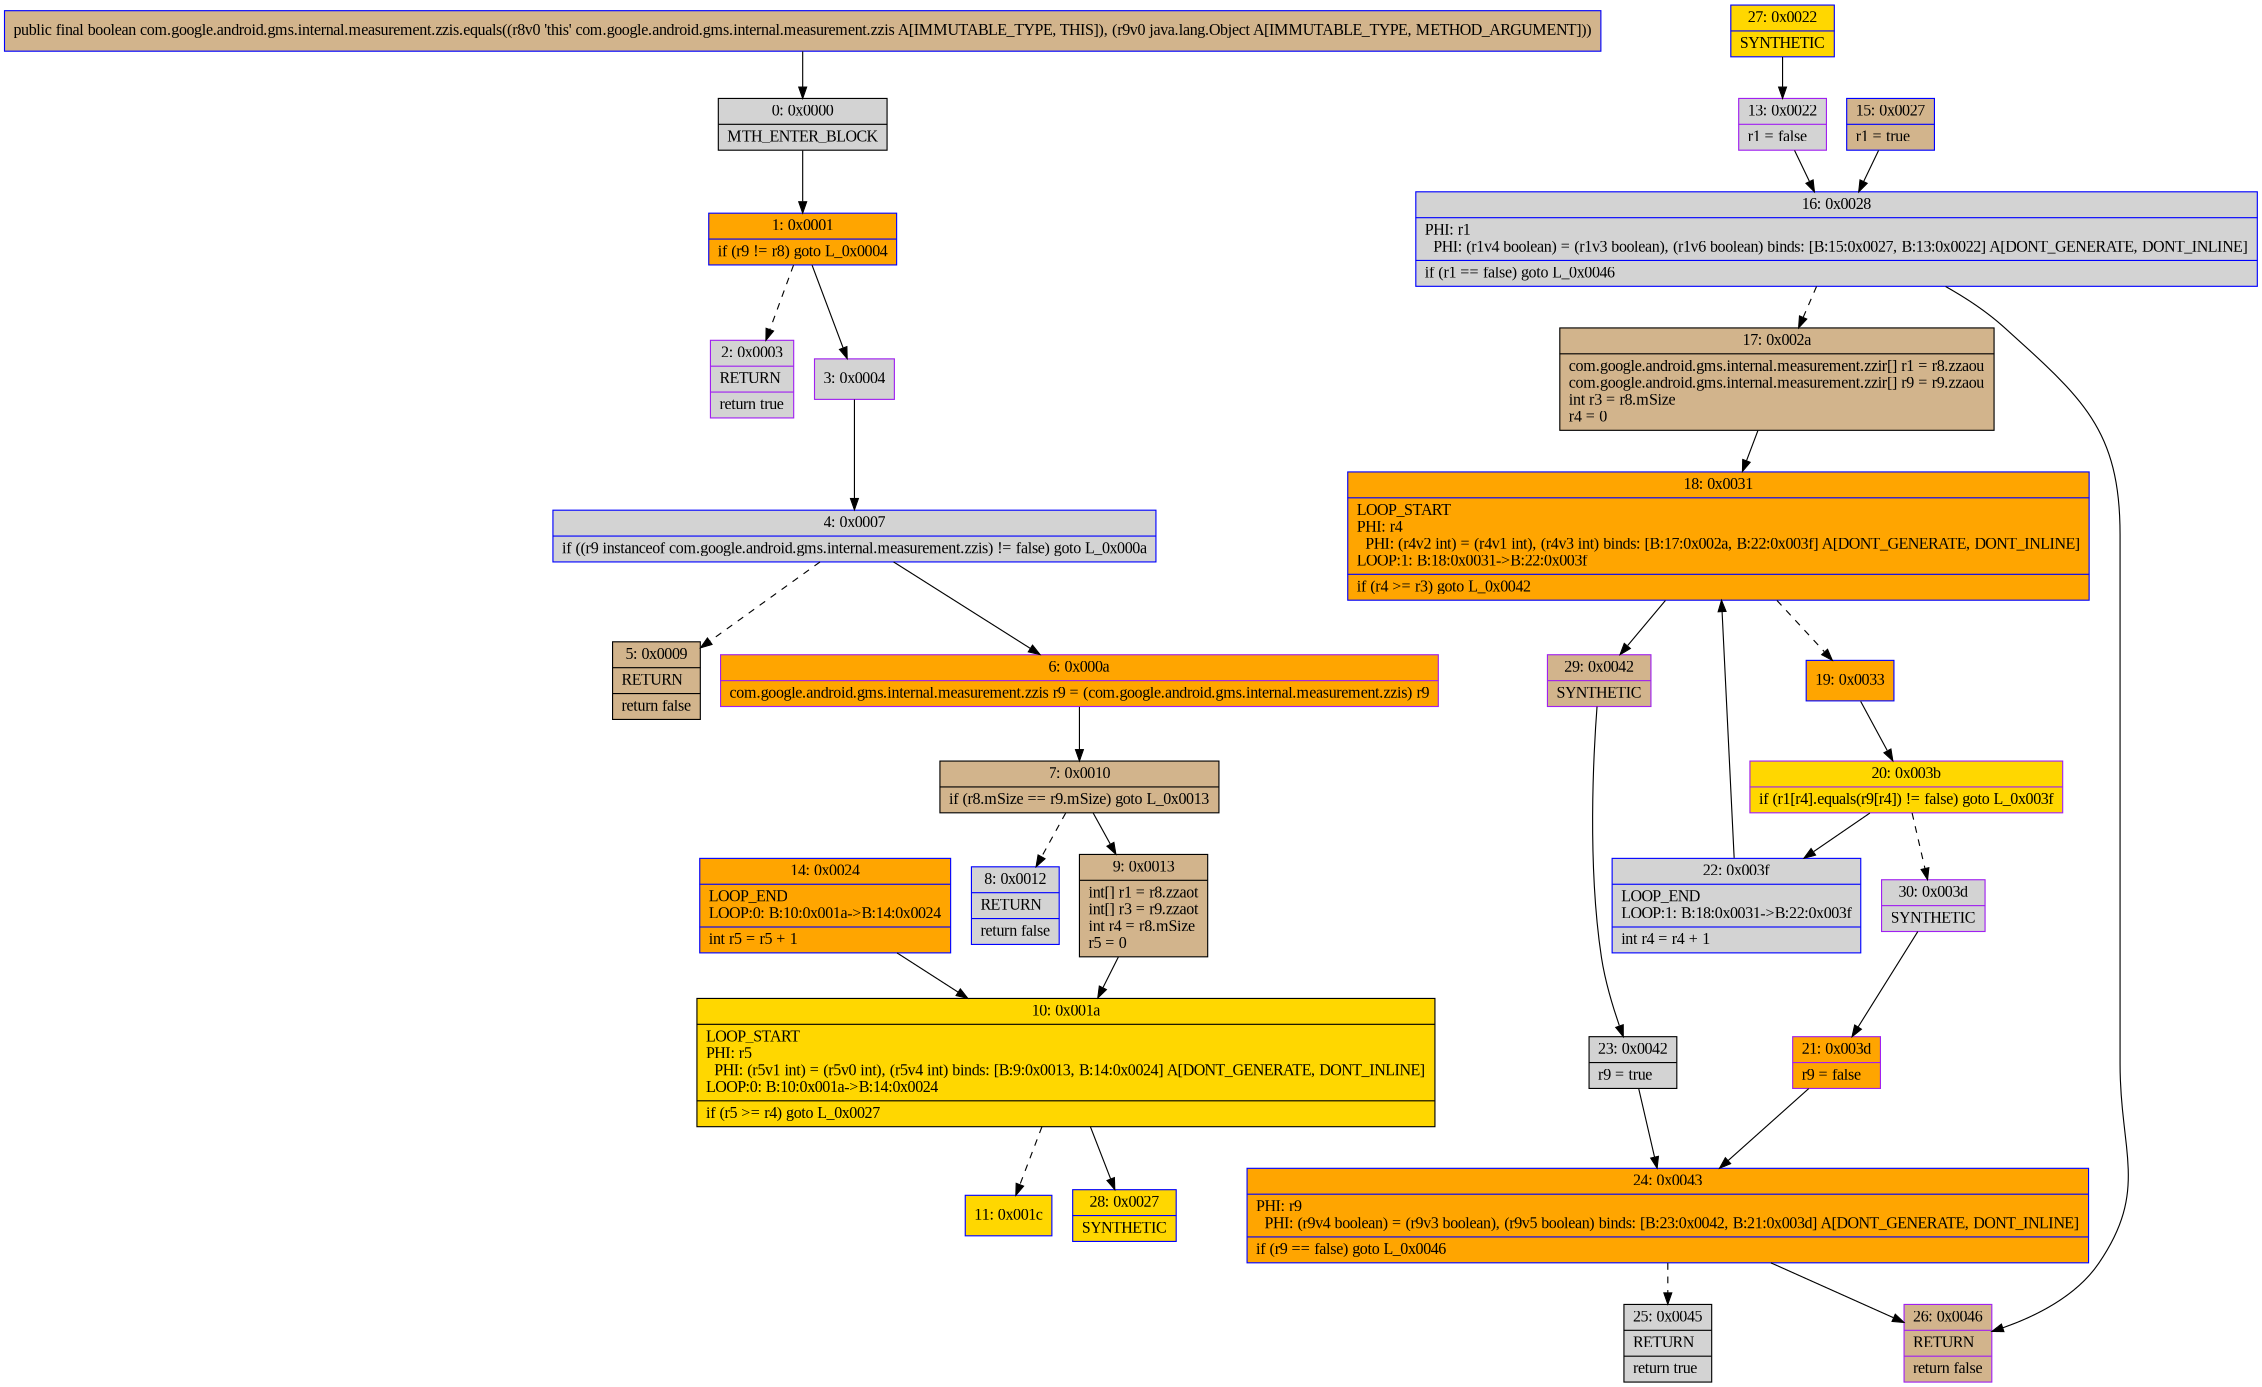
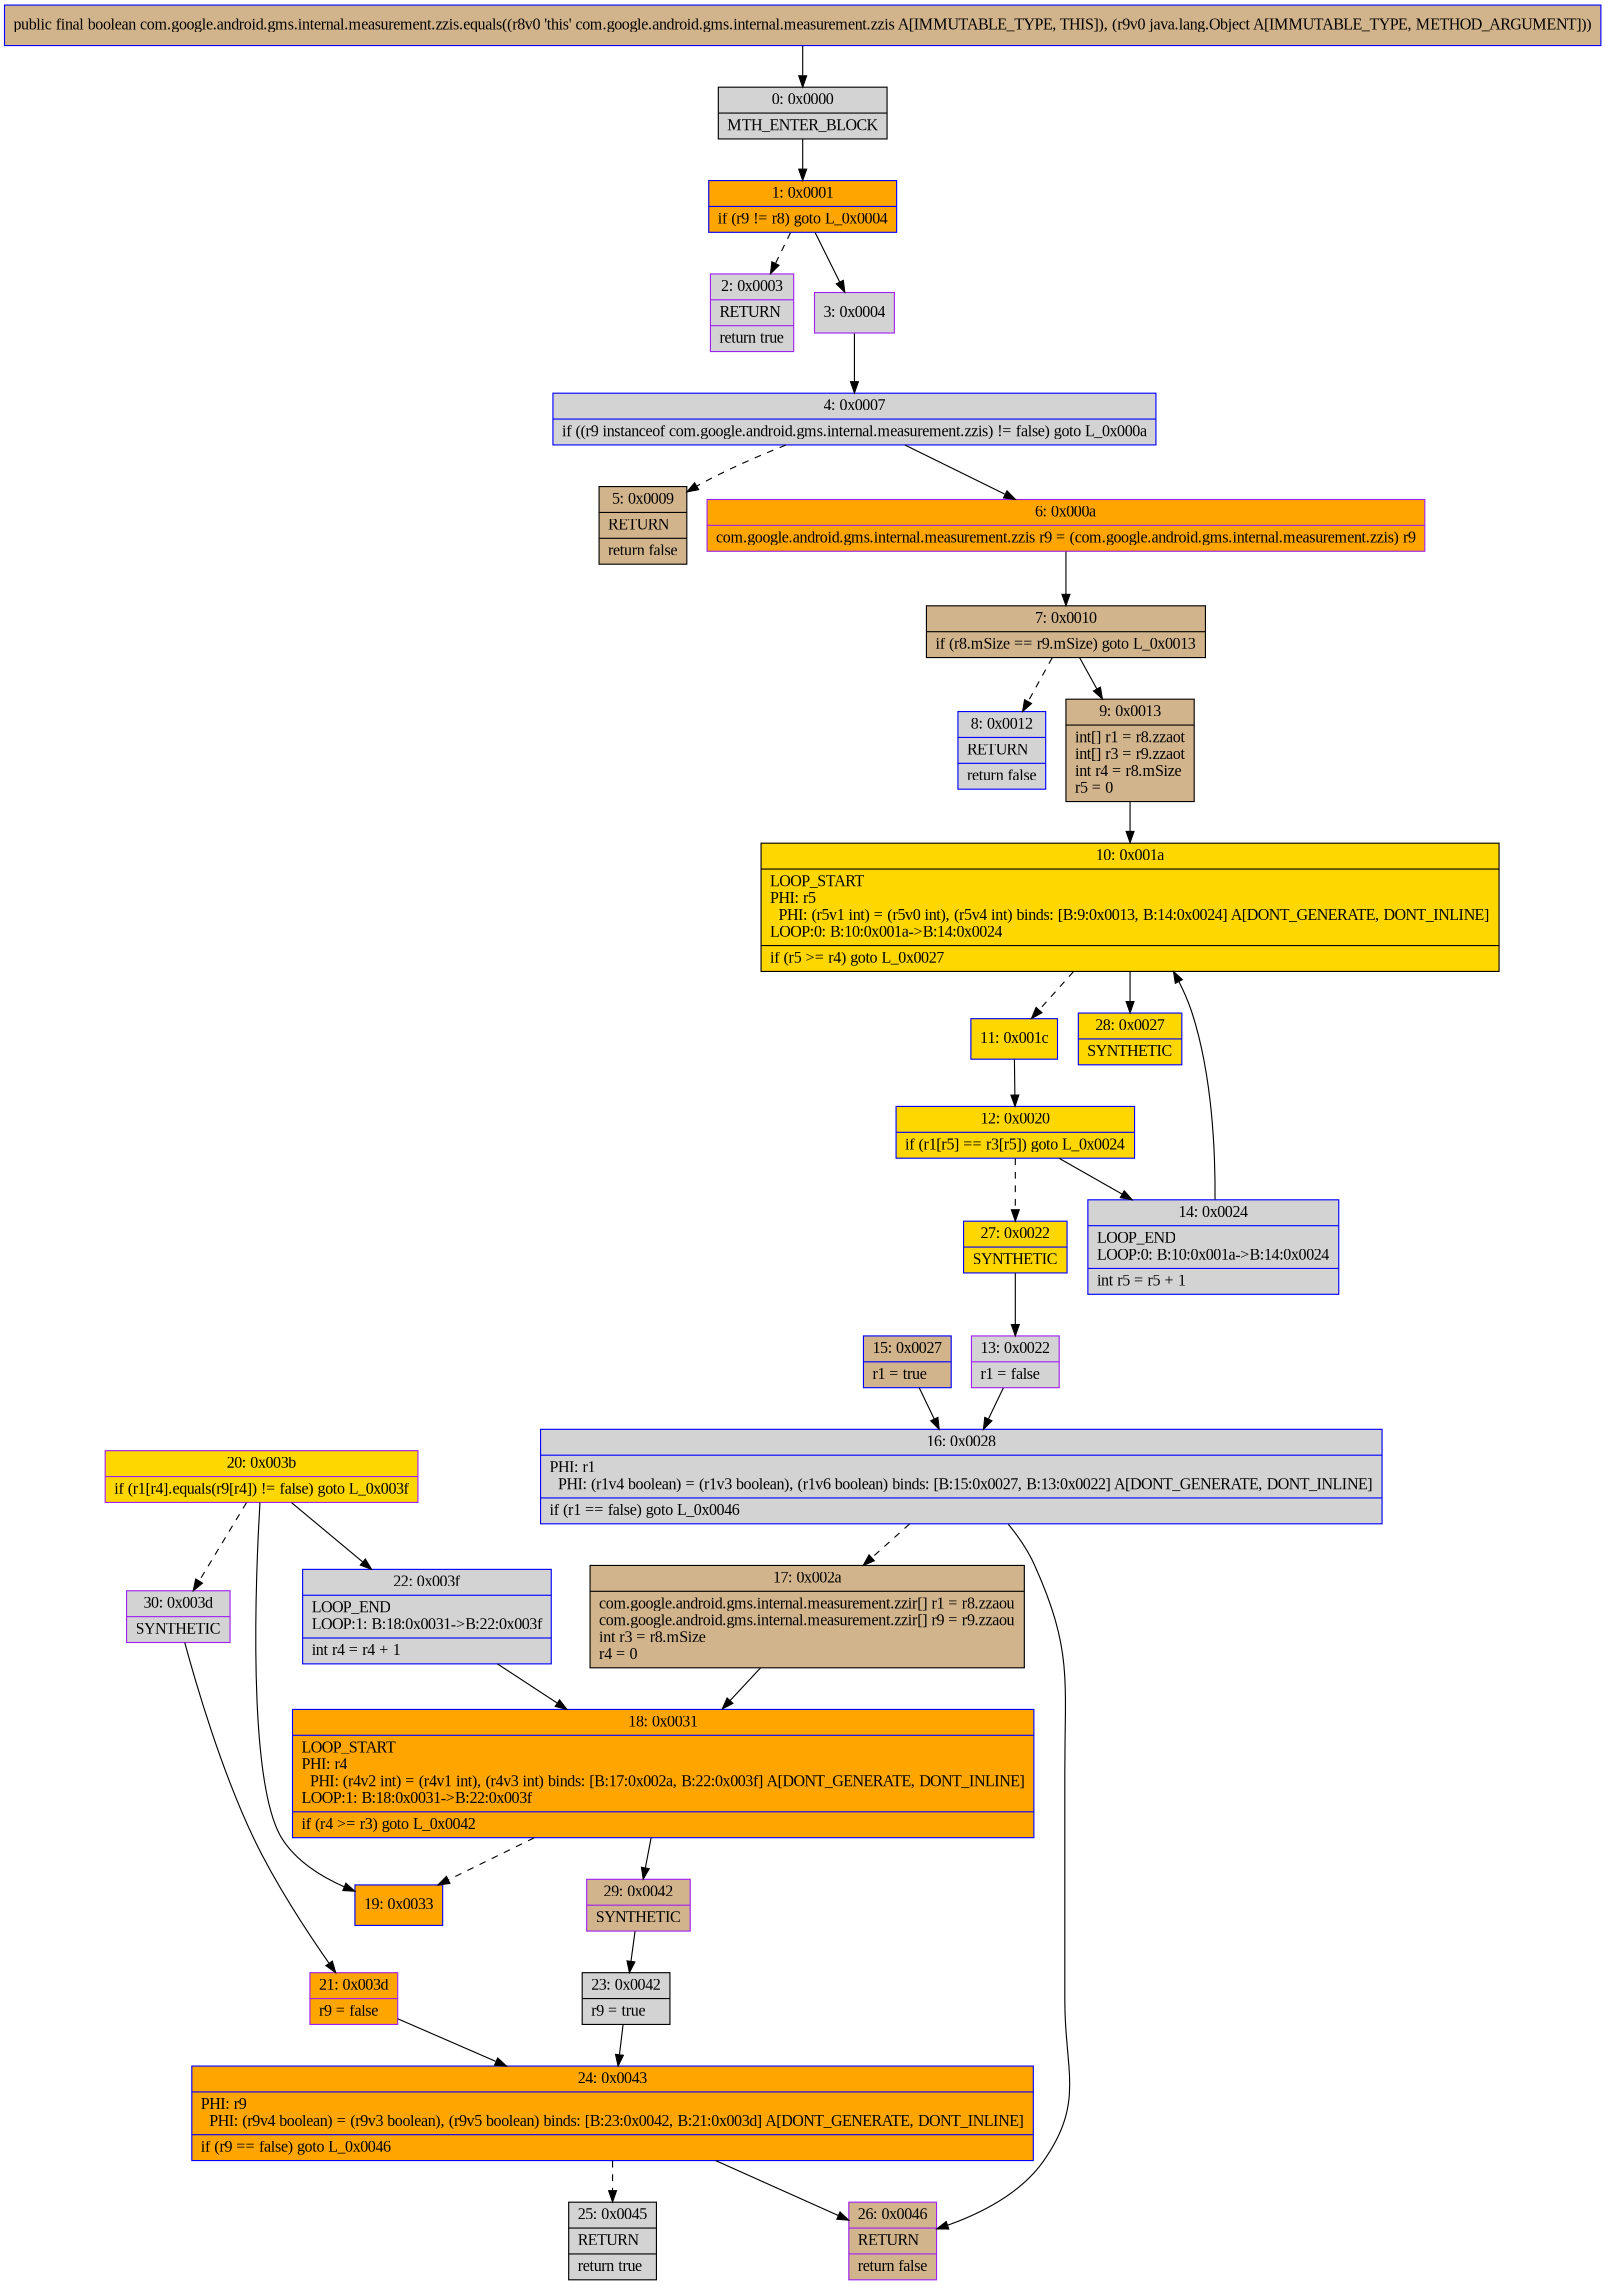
  digraph {
    fontname="Liberation Serif"
    node [color=blue fillcolor=lightgrey fontname="Liberation Serif" shape=record style=filled]
    edge [fontname="Liberation Serif"]
    n1 [color=black label="{0\:\ 0x0000|MTH_ENTER_BLOCK\l}"]
    n2 [fillcolor=orange label="{1\:\ 0x0001|if (r9 != r8) goto L_0x0004\l}"]
    n3 [color=purple label="{2\:\ 0x0003|RETURN\l|return true\l}"]
    n4 [color=purple label="{3\:\ 0x0004}"]
    n5 [label="{4\:\ 0x0007|if ((r9 instanceof com.google.android.gms.internal.measurement.zzis) != false) goto L_0x000a\l}"]
    n6 [color=black fillcolor=tan label="{5\:\ 0x0009|RETURN\l|return false\l}"]
    n7 [color=purple fillcolor=orange label="{6\:\ 0x000a|com.google.android.gms.internal.measurement.zzis r9 = (com.google.android.gms.internal.measurement.zzis) r9\l}"]
    n8 [color=black fillcolor=tan label="{7\:\ 0x0010|if (r8.mSize == r9.mSize) goto L_0x0013\l}"]
    n9 [label="{8\:\ 0x0012|RETURN\l|return false\l}"]
    n10 [color=black fillcolor=tan label="{9\:\ 0x0013|int[] r1 = r8.zzaot\lint[] r3 = r9.zzaot\lint r4 = r8.mSize\lr5 = 0\l}"]
    n11 [color=black fillcolor=gold label="{10\:\ 0x001a|LOOP_START\lPHI: r5 \l  PHI: (r5v1 int) = (r5v0 int), (r5v4 int) binds: [B:9:0x0013, B:14:0x0024] A[DONT_GENERATE, DONT_INLINE]\lLOOP:0: B:10:0x001a\-\>B:14:0x0024\l|if (r5 \>= r4) goto L_0x0027\l}"]
    n12 [fillcolor=gold label="{11\:\ 0x001c}"]
    n13 [fillcolor=gold label="{28\:\ 0x0027|SYNTHETIC\l}"]
-   n15 [fillcolor=orange label="{14\:\ 0x0024|LOOP_END\lLOOP:0: B:10:0x001a\-\>B:14:0x0024\l|int r5 = r5 + 1\l}"]
+   n14 [fillcolor=gold label="{12\:\ 0x0020|if (r1[r5] == r3[r5]) goto L_0x0024\l}"]
+   n15 [label="{14\:\ 0x0024|LOOP_END\lLOOP:0: B:10:0x001a\-\>B:14:0x0024\l|int r5 = r5 + 1\l}"]
    n16 [fillcolor=gold label="{27\:\ 0x0022|SYNTHETIC\l}"]
    n17 [color=purple label="{13\:\ 0x0022|r1 = false\l}"]
    n18 [label="{16\:\ 0x0028|PHI: r1 \l  PHI: (r1v4 boolean) = (r1v3 boolean), (r1v6 boolean) binds: [B:15:0x0027, B:13:0x0022] A[DONT_GENERATE, DONT_INLINE]\l|if (r1 == false) goto L_0x0046\l}"]
    n19 [color=black fillcolor=tan label="{17\:\ 0x002a|com.google.android.gms.internal.measurement.zzir[] r1 = r8.zzaou\lcom.google.android.gms.internal.measurement.zzir[] r9 = r9.zzaou\lint r3 = r8.mSize\lr4 = 0\l}"]
    n20 [color=purple fillcolor=tan label="{26\:\ 0x0046|RETURN\l|return false\l}"]
    n21 [fillcolor=tan label="{15\:\ 0x0027|r1 = true\l}"]
    n22 [fillcolor=orange label="{18\:\ 0x0031|LOOP_START\lPHI: r4 \l  PHI: (r4v2 int) = (r4v1 int), (r4v3 int) binds: [B:17:0x002a, B:22:0x003f] A[DONT_GENERATE, DONT_INLINE]\lLOOP:1: B:18:0x0031\-\>B:22:0x003f\l|if (r4 \>= r3) goto L_0x0042\l}"]
    n23 [fillcolor=orange label="{19\:\ 0x0033}"]
    n24 [color=purple fillcolor=tan label="{29\:\ 0x0042|SYNTHETIC\l}"]
    n25 [color=purple fillcolor=gold label="{20\:\ 0x003b|if (r1[r4].equals(r9[r4]) != false) goto L_0x003f\l}"]
    n26 [color=black label="{23\:\ 0x0042|r9 = true\l}"]
    n27 [label="{22\:\ 0x003f|LOOP_END\lLOOP:1: B:18:0x0031\-\>B:22:0x003f\l|int r4 = r4 + 1\l}"]
    n28 [color=purple label="{30\:\ 0x003d|SYNTHETIC\l}"]
    n29 [color=purple fillcolor=orange label="{21\:\ 0x003d|r9 = false\l}"]
    n30 [fillcolor=orange label="{24\:\ 0x0043|PHI: r9 \l  PHI: (r9v4 boolean) = (r9v3 boolean), (r9v5 boolean) binds: [B:23:0x0042, B:21:0x003d] A[DONT_GENERATE, DONT_INLINE]\l|if (r9 == false) goto L_0x0046\l}"]
    n31 [color=black label="{25\:\ 0x0045|RETURN\l|return true\l}"]
    n32 [fillcolor=tan label="{public final boolean com.google.android.gms.internal.measurement.zzis.equals((r8v0 'this' com.google.android.gms.internal.measurement.zzis A[IMMUTABLE_TYPE, THIS]), (r9v0 java.lang.Object A[IMMUTABLE_TYPE, METHOD_ARGUMENT])) }"]
    n1 -> n2
    n2 -> n3 [style=dashed]
    n2 -> n4
    n4 -> n5
    n5 -> n6 [style=dashed]
    n5 -> n7
    n7 -> n8
    n8 -> n9 [style=dashed]
    n8 -> n10
    n10 -> n11
    n11 -> n12 [style=dashed]
    n11 -> n13
+   n12 -> n14
+   n14 -> n15
+   n14 -> n16 [style=dashed]
    n15 -> n11
    n16 -> n17
    n17 -> n18
    n18 -> n19 [style=dashed]
    n18 -> n20
    n19 -> n22
    n21 -> n18
    n22 -> n23 [style=dashed]
    n22 -> n24
-   n23 -> n25
+   n25 -> n23
    n24 -> n26
    n25 -> n27
    n25 -> n28 [style=dashed]
    n26 -> n30
    n27 -> n22
    n28 -> n29
    n29 -> n30
    n30 -> n20
    n30 -> n31 [style=dashed]
    n32 -> n1
  }
